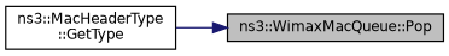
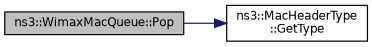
  digraph {
    rankdir=LR
    node [color=black fontname=Helvetica fontsize=10 shape=record style=filled]
    n1 [fillcolor=grey75 fontcolor=black height=0.2 label="ns3::WimaxMacQueue::Pop" width=0.4]
    n2 [fillcolor=white height=0.2 label="ns3::MacHeaderType\l::GetType" width=0.4]
-   n2 -> n1 [color=midnightblue fontname=Helvetica fontsize=10 labelfontname=Helvetica labelfontsize=10 style=solid]
+   n1 -> n2 [color=midnightblue fontname=Helvetica fontsize=10 labelfontname=Helvetica labelfontsize=10 style=solid]
  }
